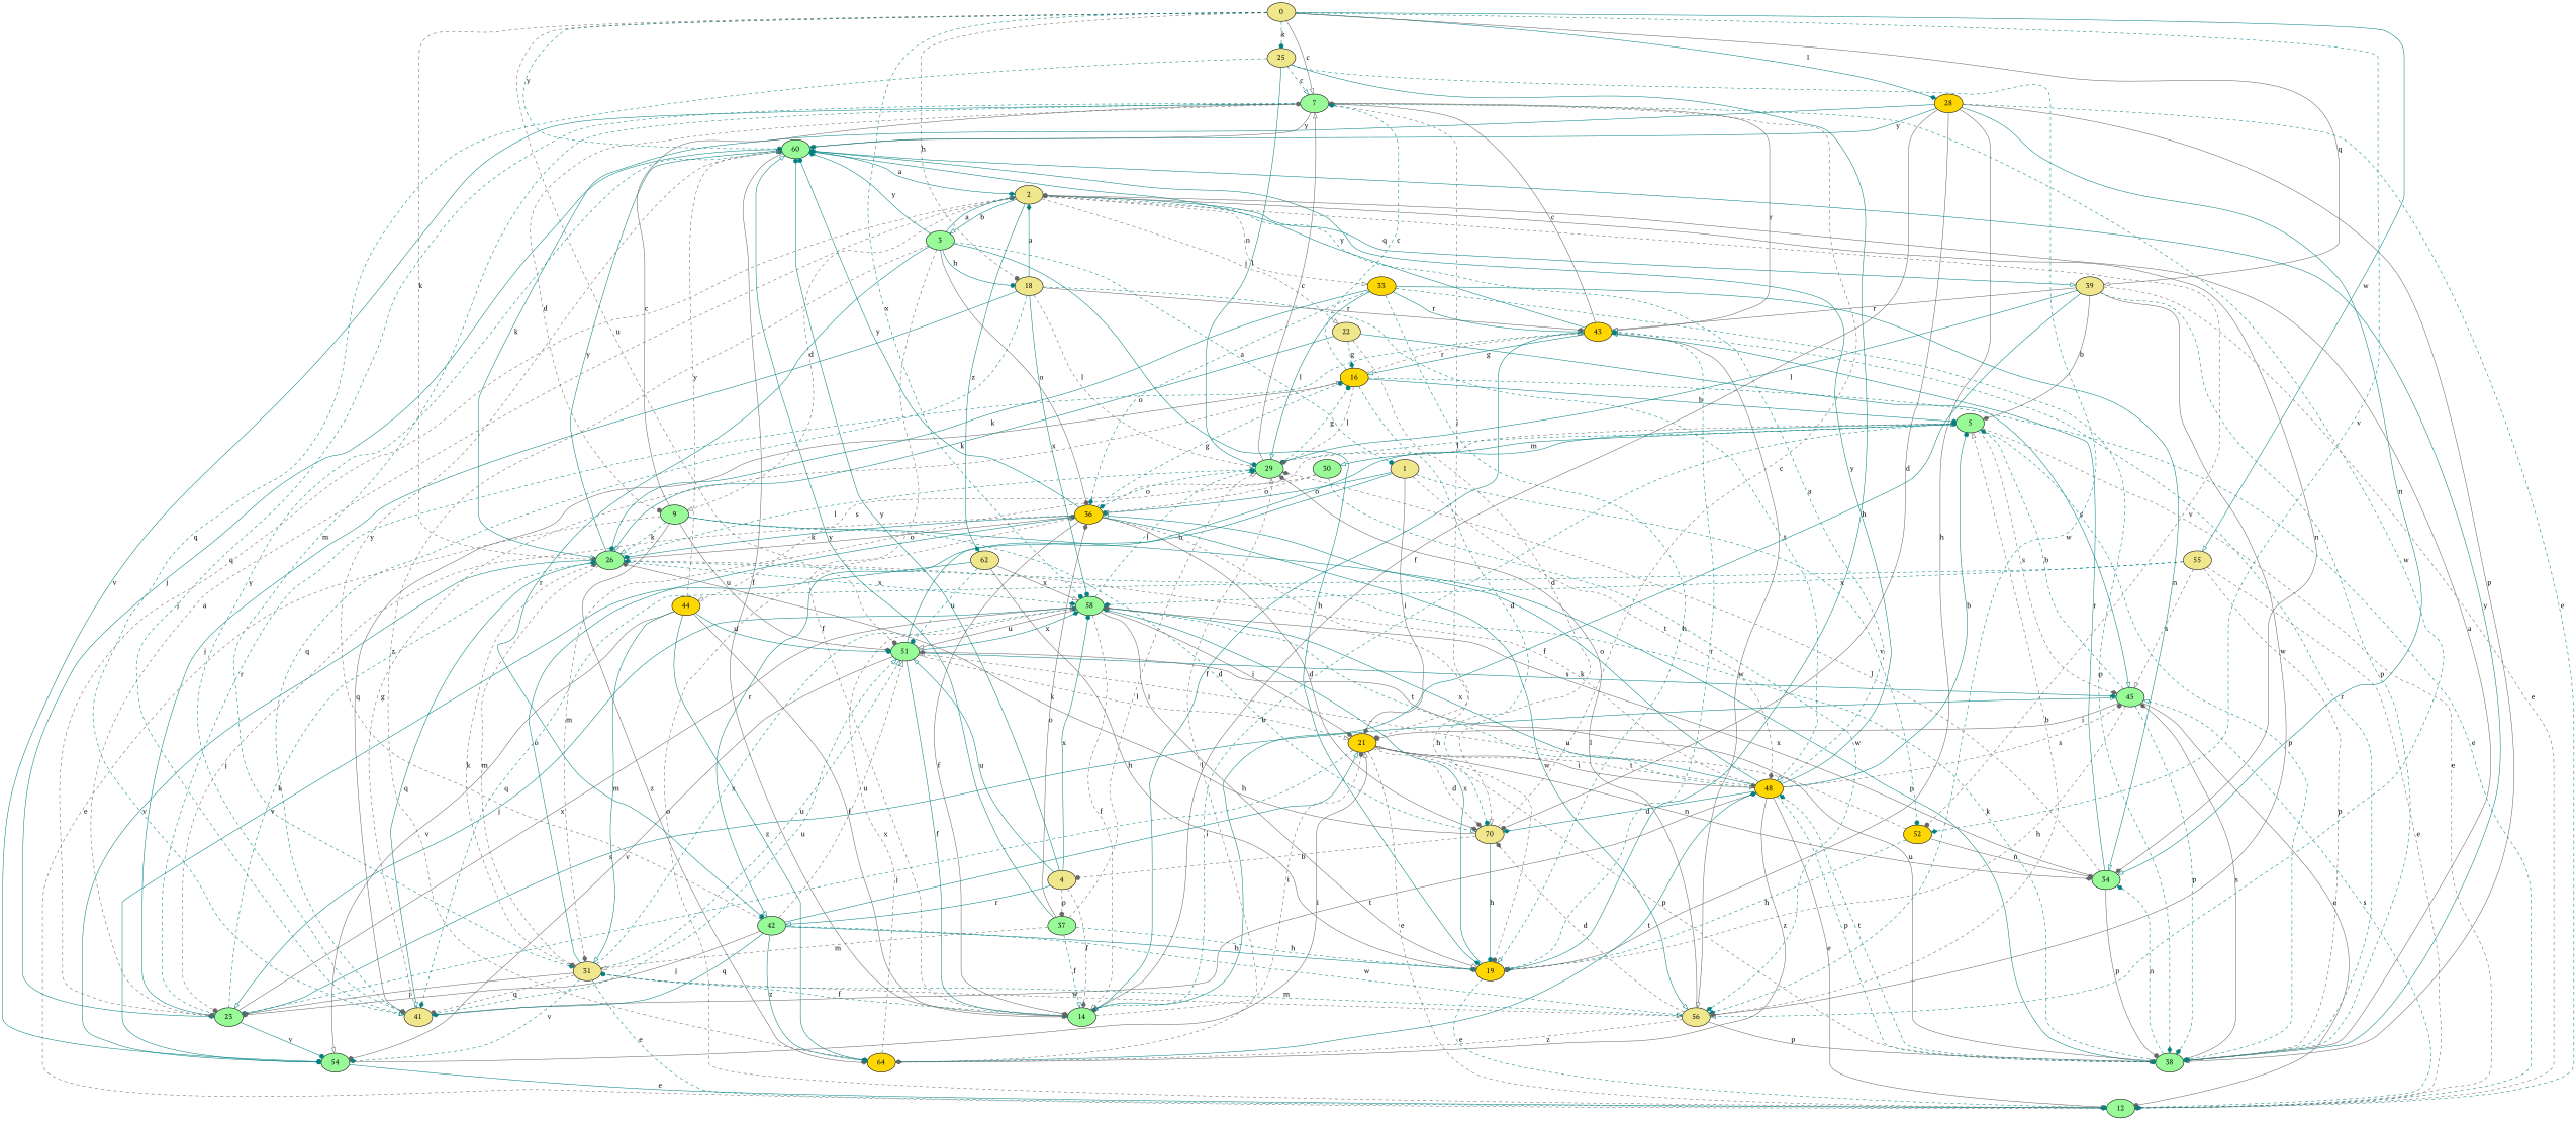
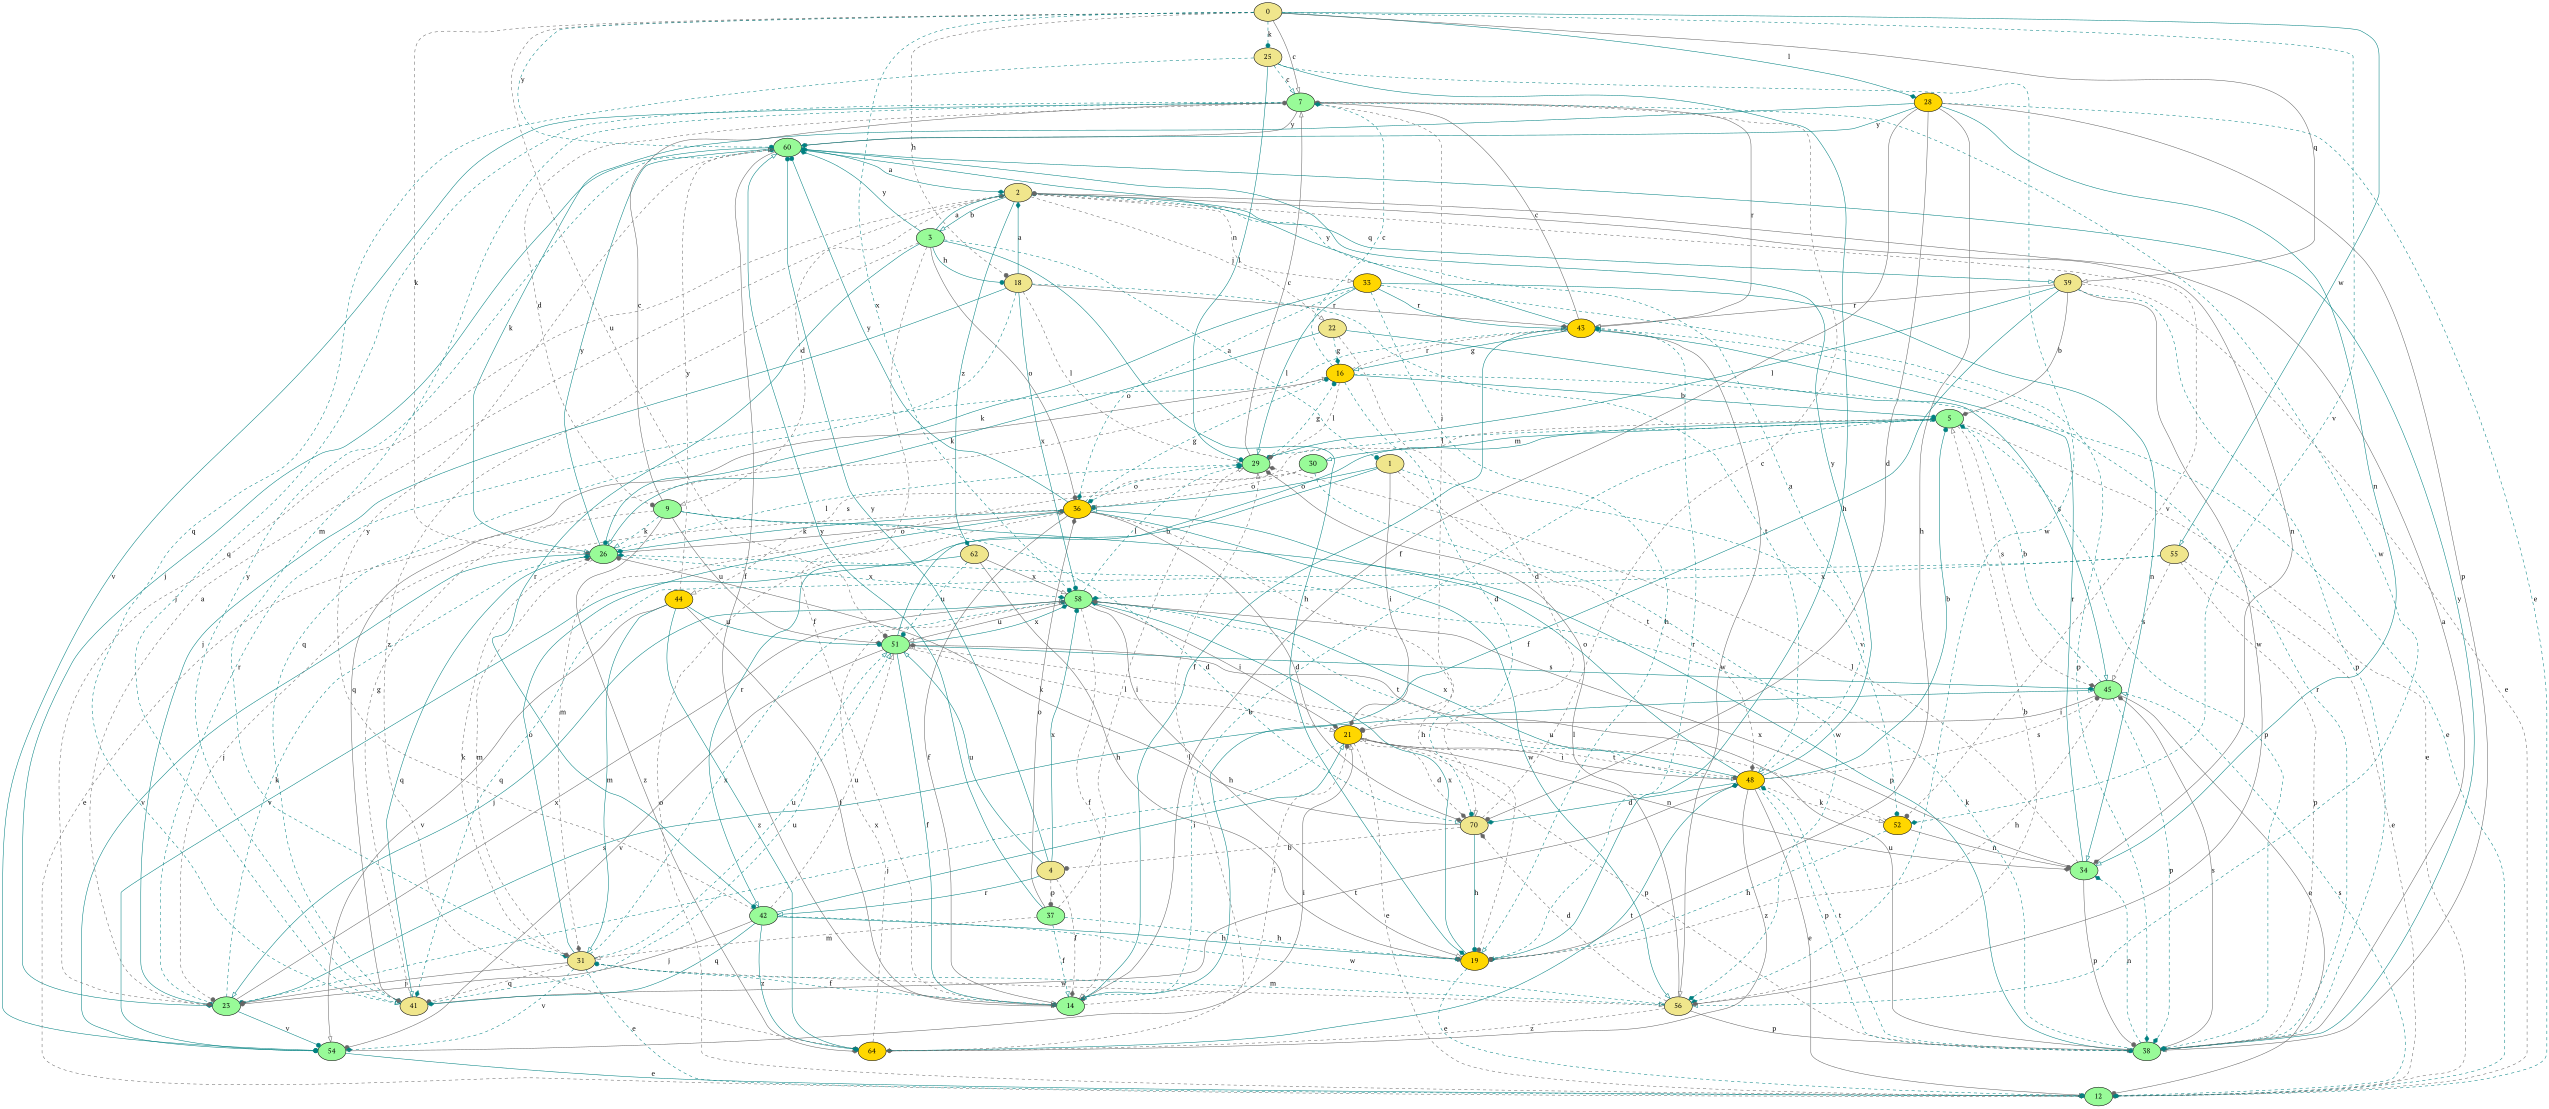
  strict digraph {
    fontname="PT Serif"
    node [fillcolor=palegreen fontname="PT Serif" style=filled]
    edge [arrowhead=onormal color=teal fontname="PT Serif" style=solid]
    0 [fillcolor=khaki]
    7
    18 [fillcolor=khaki]
    25 [fillcolor=khaki]
    26
    28 [fillcolor=gold]
    39 [fillcolor=khaki]
    51
    52 [fillcolor=gold]
    55 [fillcolor=khaki]
    58
    60
    21 [fillcolor=gold]
    9
    31 [fillcolor=khaki]
    41 [fillcolor=khaki]
    43 [fillcolor=gold]
    54
    56 [fillcolor=khaki]
    48 [fillcolor=gold]
    2 [fillcolor=khaki]
    23
    29
    19 [fillcolor=gold]
    36 [fillcolor=gold]
    34
    14
    12
    38
    n30 [fillcolor=khaki label=70]
    5
    45
    1 [fillcolor=khaki]
    42
    16 [fillcolor=gold]
    64 [fillcolor=gold]
    3
    22 [fillcolor=khaki]
    33 [fillcolor=gold]
    62 [fillcolor=khaki]
    4 [fillcolor=khaki]
    37
    30
    44 [fillcolor=gold]
    0 -> 7 [color=gray40 label=c]
    0 -> 18 [arrowhead=dot color=gray40 label=h style=dashed]
    0 -> 25 [arrowhead=dot label=k style=dashed]
    0 -> 26 [arrowhead=dot color=gray40 label=k style=dashed]
    0 -> 28 [arrowhead=diamond label=l]
    0 -> 39 [color=gray40 label=q]
    0 -> 51 [arrowhead=dot color=gray40 label=u style=dashed]
    0 -> 52 [arrowhead=diamond label=v style=dashed]
    0 -> 55 [label=w]
    0 -> 58 [arrowhead=dot label=x style=dashed]
    0 -> 60 [arrowhead=dot label=y style=dashed]
    7 -> 60 [color=gray40 label=y]
    7 -> 21 [arrowhead=dot color=gray40 label=i style=dashed]
    7 -> 9 [arrowhead=dot color=gray40 label=d style=dashed]
    7 -> 31 [arrowhead=diamond label=m style=dashed]
    7 -> 41 [label=q style=dashed]
    7 -> 43 [color=gray40 label=r]
    7 -> 54 [arrowhead=dot label=v]
    7 -> 56 [label=w style=dashed]
    18 -> 58 [arrowhead=dot label=x]
    18 -> 41 [arrowhead=diamond label=q style=dashed]
    18 -> 43 [arrowhead=diamond color=gray40 label=r]
    18 -> 48 [label=t style=dashed]
    18 -> 2 [arrowhead=diamond label=a]
    18 -> 23 [arrowhead=dot label=j]
    18 -> 29 [color=gray40 label=l style=dashed]
    25 -> 7 [label=c style=dashed]
    25 -> 41 [label=q style=dashed]
    25 -> 56 [arrowhead=diamond label=w style=dashed]
    25 -> 29 [arrowhead=dot label=l]
    25 -> 19 [label=h]
    26 -> 58 [arrowhead=diamond label=x style=dashed]
    26 -> 60 [label=y]
    26 -> 31 [arrowhead=diamond color=gray40 label=m style=dashed]
    26 -> 41 [label=q]
    26 -> 54 [arrowhead=dot label=v]
    26 -> 29 [arrowhead=diamond label=l style=dashed]
    26 -> 36 [arrowhead=dot color=gray40 label=o]
    28 -> 26 [label=k]
    28 -> 60 [arrowhead=diamond label=y]
    28 -> 19 [arrowhead=dot color=gray40 label=h]
    28 -> 34 [label=n]
    28 -> 14 [arrowhead=dot color=gray40 label=f]
    28 -> 12 [label=e style=dashed]
    28 -> 38 [color=gray40 label=p]
    28 -> n30 [arrowhead=dot color=gray40 label=d]
    39 -> 43 [color=gray40 label=r]
    39 -> 56 [arrowhead=diamond color=gray40 label=w]
    39 -> 29 [arrowhead=diamond label=l]
    39 -> 14 [label=f]
    39 -> 12 [arrowhead=dot color=gray40 label=e style=dashed]
    39 -> 38 [arrowhead=diamond label=p style=dashed]
    39 -> 5 [arrowhead=diamond color=gray40 label=b]
    51 -> 58 [arrowhead=diamond label=x]
    51 -> 21 [color=gray40 label=i style=dashed]
    51 -> 54 [arrowhead=dot color=gray40 label=v]
    51 -> 14 [label=f]
    51 -> 5 [arrowhead=dot label=b]
    51 -> 45 [arrowhead=diamond label=s]
    52 -> 51 [color=gray40 label=u style=dashed]
    52 -> 19 [arrowhead=diamond label=h style=dashed]
    52 -> 34 [arrowhead=dot color=gray40 label=n]
    55 -> 58 [arrowhead=diamond label=x style=dashed]
    55 -> 41 [arrowhead=diamond label=q style=dashed]
    55 -> 12 [arrowhead=dot color=gray40 label=e style=dashed]
    55 -> 38 [color=gray40 label=p style=dashed]
    55 -> 45 [color=gray40 label=s style=dashed]
    58 -> 51 [color=gray40 label=u]
    58 -> 21 [arrowhead=diamond color=gray40 label=i]
    58 -> 48 [label=t style=dashed]
    58 -> 23 [label=j]
    58 -> 29 [arrowhead=diamond label=l style=dashed]
    58 -> 19 [color=gray40 label=h]
    58 -> 14 [color=gray40 label=f style=dashed]
    60 -> 2 [arrowhead=diamond label=a]
    60 -> 23 [arrowhead=diamond label=j]
    60 -> 14 [arrowhead=diamond color=gray40 label=f]
    21 -> 48 [arrowhead=dot color=gray40 label=t style=dashed]
    21 -> 23 [arrowhead=dot label=j style=dashed]
    21 -> 34 [arrowhead=diamond color=gray40 label=n]
    21 -> 12 [arrowhead=diamond color=gray40 label=e style=dashed]
    21 -> 38 [arrowhead=diamond color=gray40 label=p style=dashed]
    21 -> n30 [arrowhead=diamond color=gray40 label=d style=dashed]
    9 -> 7 [arrowhead=dot color=gray40 label=c]
    9 -> 26 [label=k style=dashed]
    9 -> 51 [arrowhead=diamond color=gray40 label=u]
    9 -> 12 [arrowhead=diamond color=gray40 label=e style=dashed]
    9 -> 38 [label=p]
    9 -> n30 [label=d style=dashed]
    9 -> 64 [arrowhead=diamond color=gray40 label=z]
    31 -> 26 [arrowhead=diamond color=gray40 label=k style=dashed]
    31 -> 51 [label=u style=dashed]
    31 -> 58 [arrowhead=dot label=x style=dashed]
    31 -> 41 [arrowhead=dot color=gray40 label=q style=dashed]
    31 -> 54 [arrowhead=diamond label=v style=dashed]
    31 -> 56 [color=gray40 label=w style=dashed]
    31 -> 23 [arrowhead=diamond color=gray40 label=j]
    31 -> 36 [label=o]
    31 -> 14 [arrowhead=dot label=f style=dashed]
    31 -> 12 [arrowhead=diamond label=e style=dashed]
    41 -> 51 [label=u style=dashed]
    41 -> 60 [arrowhead=dot label=y style=dashed]
    41 -> 48 [arrowhead=diamond color=gray40 label=t]
    41 -> 16 [color=gray40 label=g style=dashed]
    43 -> 7 [arrowhead=dot color=gray40 label=c]
    43 -> 60 [label=y]
    43 -> 56 [color=gray40 label=w]
    43 -> 14 [label=f]
    43 -> 16 [label=g]
    54 -> 21 [color=gray40 label=i]
    54 -> 12 [arrowhead=diamond label=e]
    56 -> 31 [arrowhead=dot label=m style=dashed]
    56 -> 29 [arrowhead=diamond color=gray40 label=l]
    56 -> 38 [color=gray40 label=p]
    56 -> n30 [arrowhead=diamond color=gray40 label=d style=dashed]
    56 -> 5 [color=gray40 label=b style=dashed]
    56 -> 64 [arrowhead=diamond color=gray40 label=z style=dashed]
-   48 -> 26 [color=gray40 label=k style=dashed]
+   48 -> 52 [color=gray40 label=k style=dashed]
    48 -> 58 [arrowhead=dot label=x]
    48 -> 60 [arrowhead=dot label=y]
    48 -> 21 [color=gray40 label=i]
    48 -> 2 [arrowhead=dot label=a style=dashed]
    48 -> 36 [label=o]
    48 -> 12 [color=gray40 label=e]
    48 -> 38 [arrowhead=dot label=p style=dashed]
    48 -> n30 [arrowhead=diamond label=d]
    48 -> 5 [arrowhead=dot label=b]
    48 -> 45 [arrowhead=dot color=gray40 label=s style=dashed]
    48 -> 64 [arrowhead=diamond color=gray40 label=z]
    2 -> 39 [label=q]
    2 -> 52 [arrowhead=dot color=gray40 label=v style=dashed]
    2 -> 9 [color=gray40 label=d style=dashed]
    2 -> 23 [arrowhead=diamond color=gray40 label=j style=dashed]
    2 -> 34 [arrowhead=diamond color=gray40 label=n]
    2 -> 3 [label=b]
    2 -> 22 [color=gray40 label=j style=dashed]
    2 -> 33 [color=gray40 label=n style=dashed]
    2 -> 62 [arrowhead=diamond label=z]
    23 -> 26 [arrowhead=diamond label=k style=dashed]
    23 -> 58 [color=gray40 label=x]
    23 -> 43 [label=r style=dashed]
    23 -> 54 [arrowhead=dot label=v]
    23 -> 2 [arrowhead=diamond color=gray40 label=a style=dashed]
    23 -> 45 [label=s]
    29 -> 7 [color=gray40 label=c]
    29 -> 36 [arrowhead=diamond label=o style=dashed]
    29 -> 16 [arrowhead=dot label=g style=dashed]
    19 -> 58 [arrowhead=diamond label=x]
    19 -> 43 [arrowhead=dot label=r style=dashed]
    19 -> 12 [arrowhead=dot label=e style=dashed]
    36 -> 26 [arrowhead=diamond label=k]
    36 -> 60 [arrowhead=dot label=y]
    36 -> 56 [label=w]
    36 -> 23 [arrowhead=dot color=gray40 label=j style=dashed]
    36 -> 19 [arrowhead=dot color=gray40 label=h style=dashed]
-   36 -> 14 [arrowhead=diamond color=gray40 label=f]
+   36 -> 14 [color=gray40 label=f]
    36 -> n30 [arrowhead=diamond color=gray40 label=d]
    36 -> 16 [arrowhead=dot label=g style=dashed]
    34 -> 58 [arrowhead=diamond color=gray40 label=x]
    34 -> 43 [label=r]
    34 -> 29 [arrowhead=diamond color=gray40 label=l style=dashed]
    34 -> 38 [arrowhead=dot color=gray40 label=p]
    14 -> 21 [arrowhead=dot color=gray40 label=i style=dashed]
    14 -> 5 [label=b style=dashed]
    12 -> 36 [color=gray40 label=o style=dashed]
    12 -> 45 [label=s style=dashed]
    38 -> 26 [arrowhead=diamond label=k style=dashed]
    38 -> 51 [arrowhead=diamond color=gray40 label=u]
    38 -> 60 [arrowhead=diamond label=y]
    38 -> 43 [label=r style=dashed]
    38 -> 48 [arrowhead=diamond label=t style=dashed]
    38 -> 2 [arrowhead=dot color=gray40 label=a]
    38 -> 34 [arrowhead=diamond label=n style=dashed]
    38 -> 45 [arrowhead=diamond color=gray40 label=s]
    n30 -> 7 [arrowhead=diamond color=gray40 label=c style=dashed]
    n30 -> 26 [arrowhead=dot color=gray40 label=k]
    n30 -> 19 [arrowhead=dot label=h]
    n30 -> 4 [arrowhead=dot color=gray40 label=b style=dashed]
    5 -> 29 [arrowhead=dot label=l style=dashed]
    5 -> 12 [arrowhead=diamond color=gray40 label=e style=dashed]
    5 -> 38 [arrowhead=diamond label=p style=dashed]
    5 -> 45 [arrowhead=diamond color=gray40 label=s style=dashed]
    5 -> 30 [label=m]
    5 -> 44 [color=gray40 label=s style=dashed]
    45 -> 21 [arrowhead=dot color=gray40 label=i]
    45 -> 19 [arrowhead=dot color=gray40 label=h style=dashed]
    45 -> 12 [arrowhead=dot color=gray40 label=e]
    45 -> 38 [arrowhead=diamond label=p style=dashed]
    45 -> 5 [arrowhead=diamond label=b style=dashed]
    1 -> 52 [arrowhead=dot label=v style=dashed]
    1 -> 21 [arrowhead=diamond color=gray40 label=i]
    1 -> 48 [arrowhead=diamond color=gray40 label=t style=dashed]
    1 -> 36 [arrowhead=dot label=o]
    1 -> 42 [label=r]
    42 -> 51 [color=gray40 label=u style=dashed]
    42 -> 60 [color=gray40 label=y style=dashed]
    42 -> 21 [label=i]
    42 -> 41 [arrowhead=diamond label=q]
    42 -> 56 [label=w style=dashed]
    42 -> 23 [arrowhead=dot color=gray40 label=j]
    42 -> 19 [arrowhead=diamond label=h]
    42 -> 64 [arrowhead=dot label=z]
    16 -> 7 [arrowhead=diamond label=c style=dashed]
    16 -> 41 [arrowhead=diamond color=gray40 label=q]
    16 -> 43 [color=gray40 label=r style=dashed]
    16 -> 29 [arrowhead=diamond color=gray40 label=l style=dashed]
    16 -> 12 [arrowhead=diamond label=e style=dashed]
    16 -> n30 [arrowhead=dot label=d style=dashed]
    16 -> 5 [arrowhead=dot label=b]
    64 -> 58 [color=gray40 label=x style=dashed]
    64 -> 48 [arrowhead=diamond label=t]
    64 -> 29 [color=gray40 label=l style=dashed]
    3 -> 18 [arrowhead=dot label=h]
    3 -> 60 [arrowhead=diamond label=y]
    3 -> 2 [label=a]
    3 -> 19 [arrowhead=diamond label=h]
    3 -> 36 [arrowhead=dot color=gray40 label=o]
    3 -> 14 [color=gray40 label=f style=dashed]
    3 -> 1 [arrowhead=dot label=a style=dashed]
    3 -> 42 [arrowhead=dot label=r]
    3 -> 64 [arrowhead=diamond color=gray40 label=z style=dashed]
    22 -> 26 [label=k]
    22 -> n30 [color=gray40 label=d style=dashed]
    22 -> 45 [label=s]
    22 -> 16 [arrowhead=diamond label=g style=dashed]
    33 -> 26 [arrowhead=dot label=k]
    33 -> 43 [label=r]
    33 -> 29 [label=l]
    33 -> 19 [label=h style=dashed]
    33 -> 36 [arrowhead=diamond label=o style=dashed]
    33 -> 34 [label=n]
    33 -> 38 [arrowhead=diamond label=p style=dashed]
    62 -> 51 [arrowhead=dot label=u style=dashed]
    62 -> 58 [color=gray40 label=x]
    62 -> 54 [arrowhead=dot label=v]
    62 -> 19 [arrowhead=dot color=gray40 label=h]
    4 -> 51 [label=u]
    4 -> 58 [arrowhead=dot label=x]
    4 -> 60 [arrowhead=dot label=y]
    4 -> 14 [arrowhead=diamond color=gray40 label=f style=dashed]
    4 -> 42 [label=r]
    4 -> 37 [arrowhead=dot color=gray40 label=p style=dashed]
    37 -> 60 [label=y]
    37 -> 31 [color=gray40 label=m style=dashed]
    37 -> 29 [color=gray40 label=l style=dashed]
    37 -> 19 [label=h style=dashed]
    37 -> 36 [arrowhead=diamond color=gray40 label=o]
    37 -> 14 [label=f style=dashed]
    30 -> 31 [arrowhead=diamond color=gray40 label=m style=dashed]
    30 -> 56 [arrowhead=diamond label=w style=dashed]
    30 -> 36 [color=gray40 label=o style=dashed]
    44 -> 51 [arrowhead=dot label=u]
    44 -> 60 [color=gray40 label=y style=dashed]
    44 -> 31 [label=m]
    44 -> 54 [color=gray40 label=v]
    44 -> 14 [color=gray40 label=f]
    44 -> 64 [arrowhead=diamond label=z]
  }
